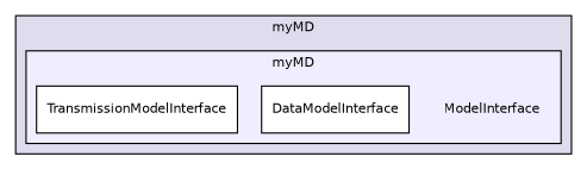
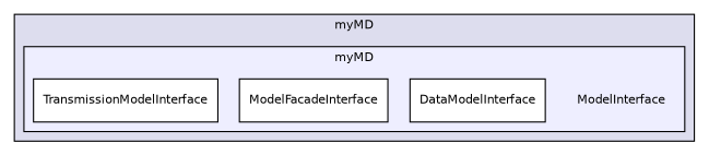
  digraph {
    compound=true
    node [fontname=Helvetica fontsize=10 shape=box color=black fillcolor=white style=filled]
    n1 [label=ModelInterface shape=plaintext color="" fillcolor="" style=""]
    n2 [label=DataModelInterface]
+   n3 [label=ModelFacadeInterface]
    n4 [label=TransmissionModelInterface]
    subgraph cluster_1 {
      bgcolor="#ddddee"
      fontname=Helvetica
      fontsize=10
      label=myMD
      pencolor=black
      subgraph cluster_2 {
        bgcolor="#eeeeff"
        fontname=Helvetica
        fontsize=10
        pencolor=black
        n1
        n2
+       n3
        n4
      }
    }
  }
